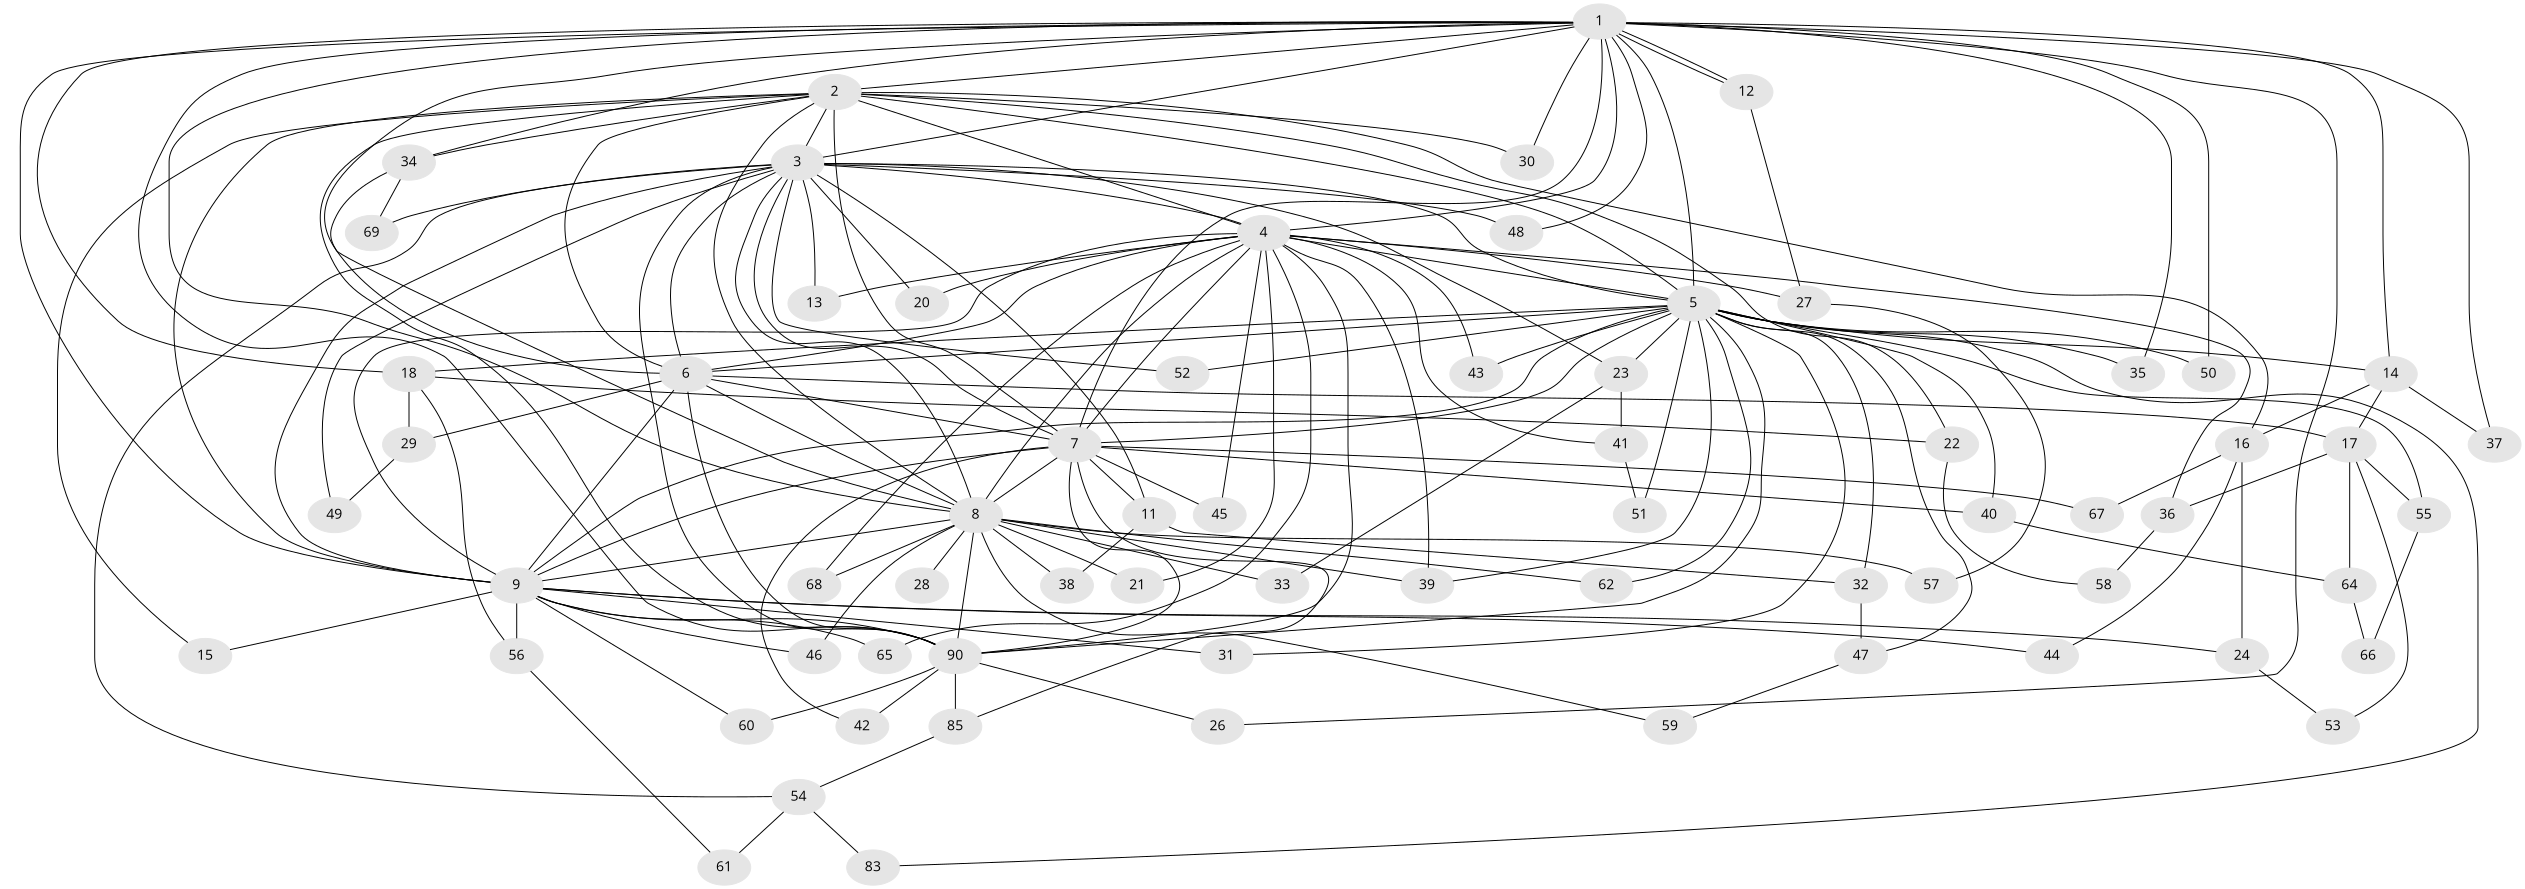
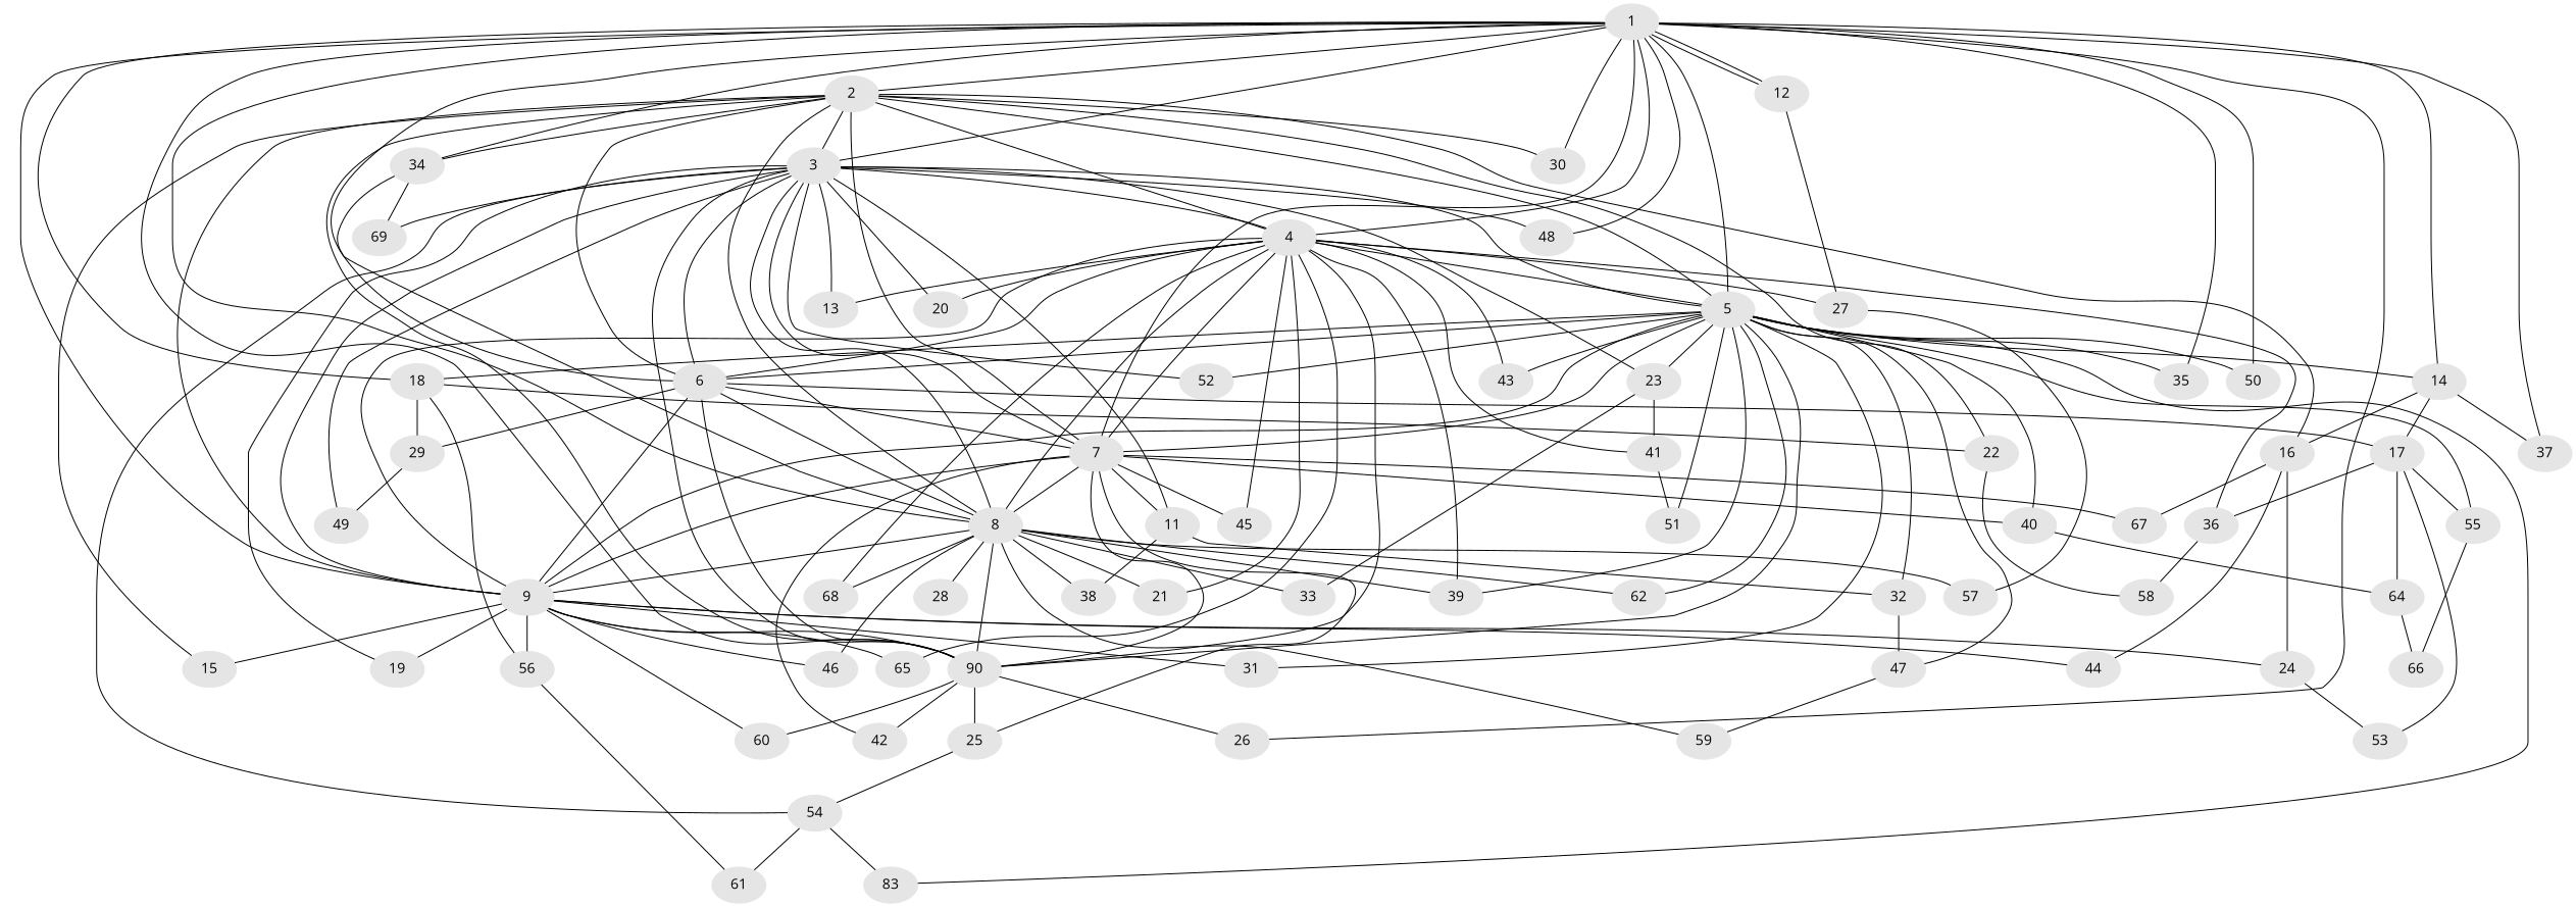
  graph {
    fontname="Open Sans"
    node [color=gray90 fontname="Open Sans" style=filled]
    edge [fontname="Open Sans"]
    1
    2
    3
    4
    5
    6
    7
    8
    9
    n10 [label=90]
    12
    14
    18
    26
    30
    34
    35
    37
    48
    50
    15
    16
    22
    11
    13
+   19
    20
    23
    49
    52
    54
    69
    21
    27
    36
    41
    43
    45
    65
    68
    39
    31
    32
    40
    47
    51
    55
    62
    n49 [label=83]
    17
    29
-   25 [label=85]
+   25
    42
    67
    28
    33
    38
    46
    57
    59
    24
    44
    56
    60
    58
    61
    64
    66
    53
    1 -- 2
    1 -- 3
    1 -- 4
    1 -- 5
    1 -- 6
    1 -- 7
    1 -- 8
    1 -- 9
    1 -- n10
    1 -- 12
    1 -- 12
    1 -- 14
    1 -- 18
    1 -- 26
    1 -- 30
    1 -- 34
    1 -- 35
    1 -- 37
    1 -- 48
    1 -- 50
    2 -- 3
    2 -- 4
    2 -- 5
    2 -- 6
    2 -- 7
    2 -- 8
    2 -- 9
    2 -- n10
    2 -- 30
    2 -- 34
    2 -- 15
    2 -- 16
    2 -- 22
    3 -- 4
    3 -- 5
    3 -- 6
    3 -- 7
    3 -- 8
    3 -- 9
    3 -- n10
    3 -- 48
    3 -- 11
    3 -- 13
+   3 -- 19
    3 -- 20
    3 -- 23
    3 -- 49
    3 -- 52
    3 -- 54
    3 -- 69
    4 -- 5
    4 -- 6
    4 -- 7
    4 -- 8
    4 -- 9
    4 -- n10
    4 -- 13
    4 -- 20
    4 -- 21
    4 -- 27
    4 -- 36
    4 -- 41
    4 -- 43
    4 -- 45
    4 -- 65
    4 -- 68
    4 -- 39
    5 -- 6
    5 -- 7
    5 -- 9
    5 -- n10
    5 -- 14
    5 -- 18
    5 -- 35
    5 -- 50
    5 -- 23
    5 -- 52
    5 -- 43
    5 -- 39
    5 -- 31
    5 -- 32
    5 -- 40
    5 -- 47
    5 -- 51
    5 -- 55
    5 -- 62
    5 -- n49
    6 -- 7
    6 -- 8
    6 -- 9
    6 -- n10
    6 -- 17
    6 -- 29
    7 -- 8
    7 -- 9
    7 -- n10
    7 -- 11
    7 -- 45
    7 -- 40
    7 -- 25
    7 -- 42
    7 -- 67
    8 -- 9
    8 -- n10
    8 -- 21
    8 -- 68
    8 -- 39
    8 -- 62
    8 -- 28
    8 -- 33
    8 -- 38
    8 -- 46
    8 -- 57
    8 -- 59
    9 -- n10
    9 -- 15
+   9 -- 19
    9 -- 65
    9 -- 31
    9 -- 46
    9 -- 24
    9 -- 44
    9 -- 56
    9 -- 60
    n10 -- 26
    n10 -- 25
    n10 -- 42
    n10 -- 60
    12 -- 27
    14 -- 37
    14 -- 16
    14 -- 17
    18 -- 22
    18 -- 29
    18 -- 56
    34 -- 8
    34 -- 69
    16 -- 67
    16 -- 24
    16 -- 44
    22 -- 58
    11 -- 32
    11 -- 38
    23 -- 41
    23 -- 33
    54 -- n49
    54 -- 61
    27 -- 57
    36 -- 58
    41 -- 51
    32 -- 47
    40 -- 64
    47 -- 59
    55 -- 66
    17 -- 36
    17 -- 55
    17 -- 64
    17 -- 53
    29 -- 49
    25 -- 54
    24 -- 53
    56 -- 61
    64 -- 66
  }
